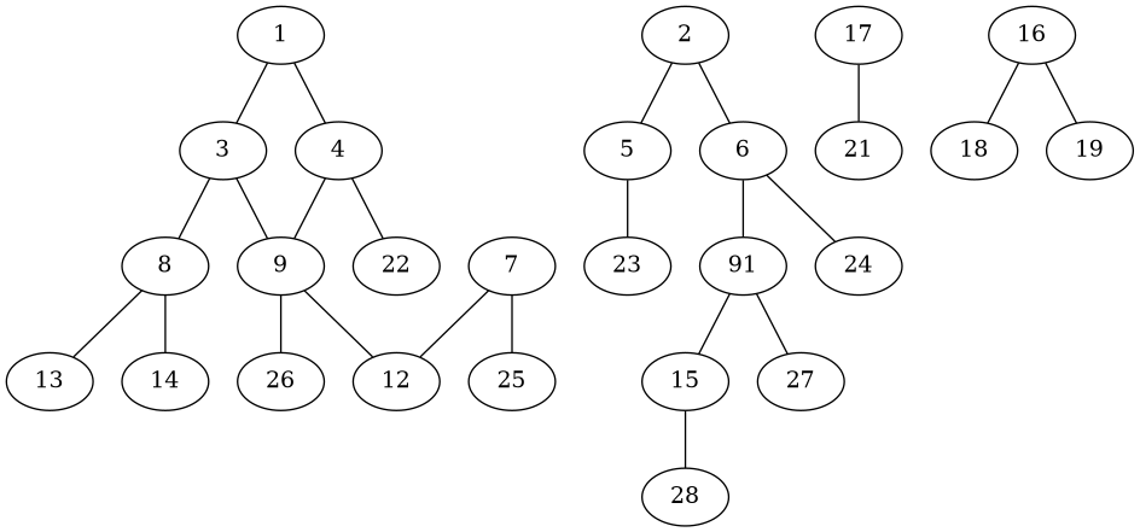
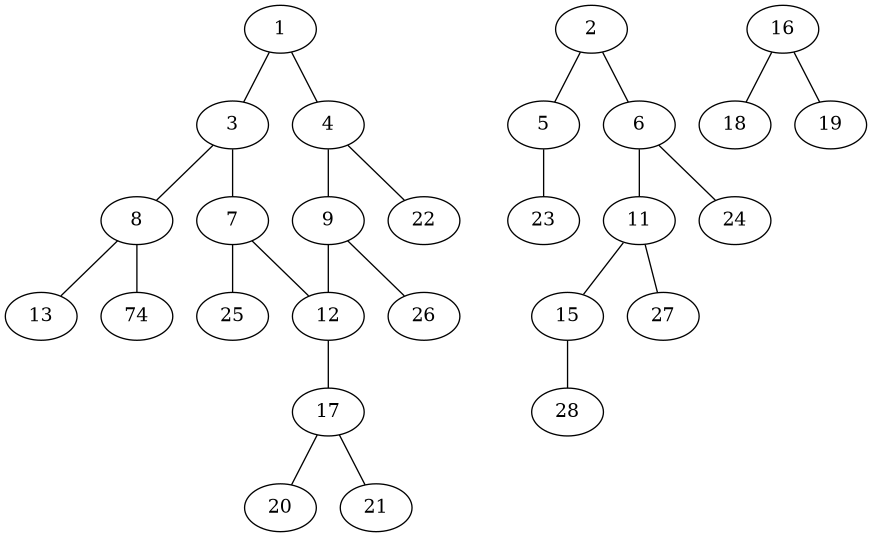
  graph {
    node [chem=C]
    edge [valence=1]
    1
    3
    4
    2
    5
    6
    7
    8 [chem=N]
    9
    22 [chem=H]
    23 [chem=H]
-   11 [label=91]
+   11
    24 [chem=H]
    12
    25 [chem=H]
    13 [chem=O]
-   14 [chem=O]
+   14 [chem=O label=74]
    26 [chem=H]
    15
    27 [chem=H]
    17 [chem=N]
    28 [chem=H]
    16 [chem=N]
    18 [chem=O]
    19 [chem=O]
+   20 [chem=O]
    21 [chem=O]
    1 -- 3
    1 -- 4 [valence=2]
-   3 -- 9 [valence=2]
+   3 -- 7 [valence=2]
    3 -- 8
    4 -- 9
    4 -- 22
    2 -- 5
    2 -- 6 [valence=2]
    5 -- 23
    6 -- 11
    6 -- 24
    7 -- 12
    7 -- 25
    8 -- 13 [valence=2]
    8 -- 14
    9 -- 12 [valence=2]
    9 -- 26
    11 -- 15 [valence=2]
    11 -- 27
+   12 -- 17
    15 -- 28
+   17 -- 20 [valence=2]
    17 -- 21
    16 -- 18 [valence=2]
    16 -- 19
  }
